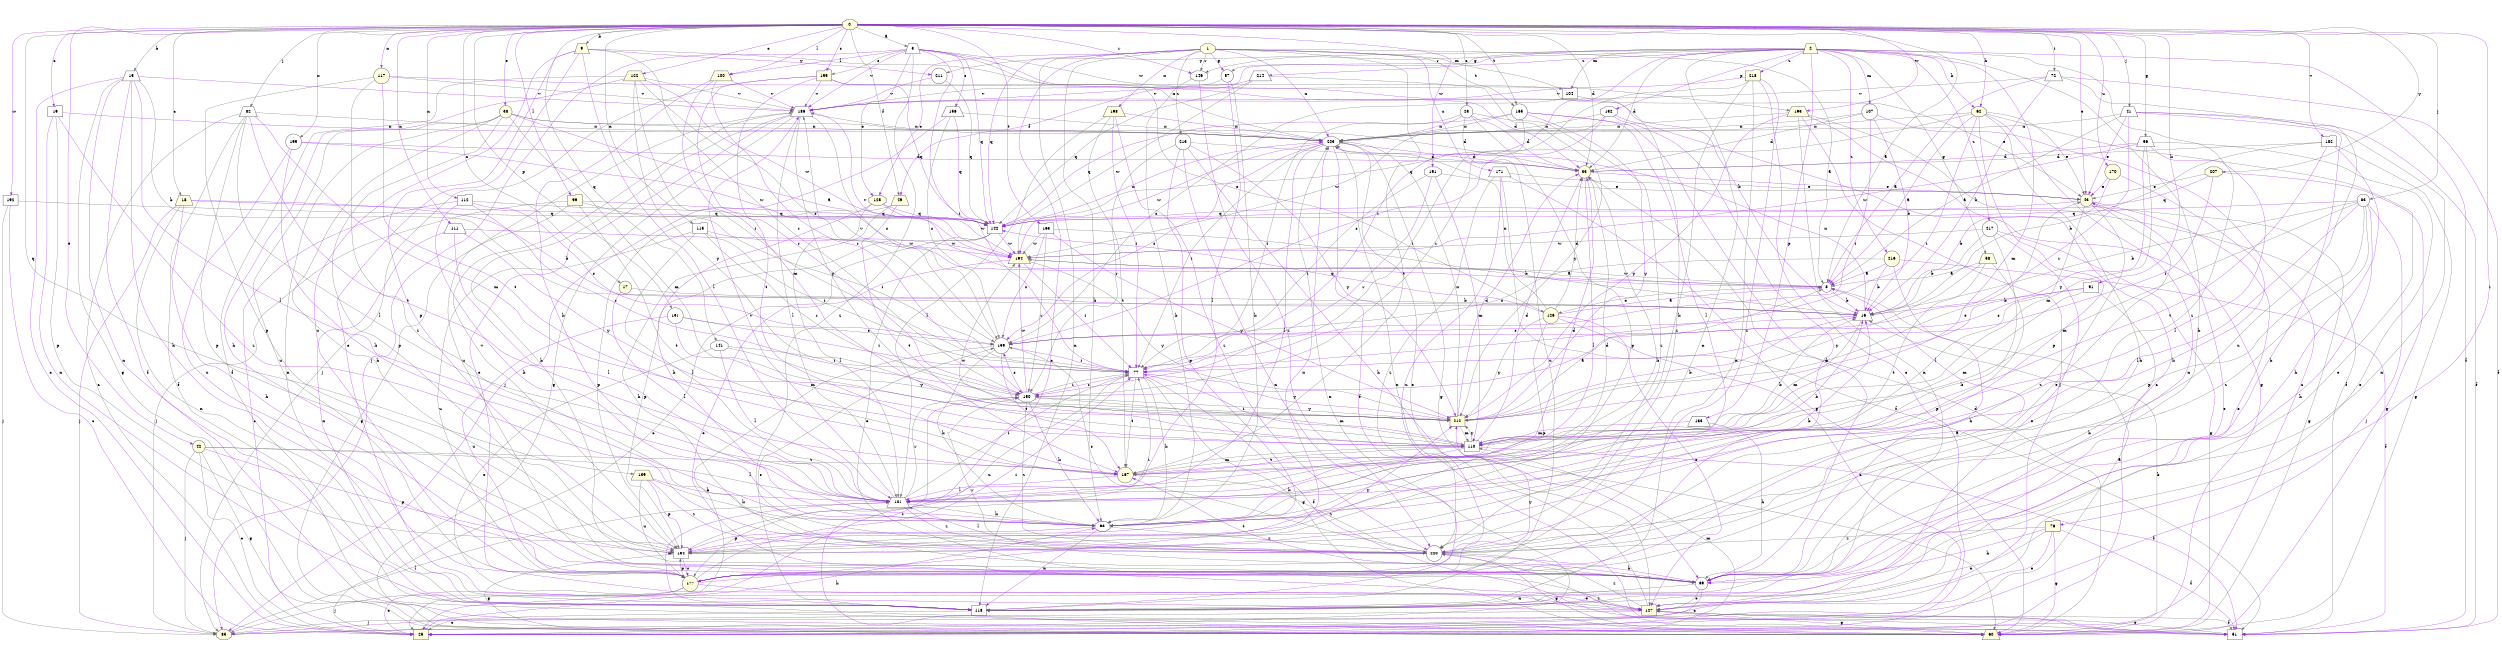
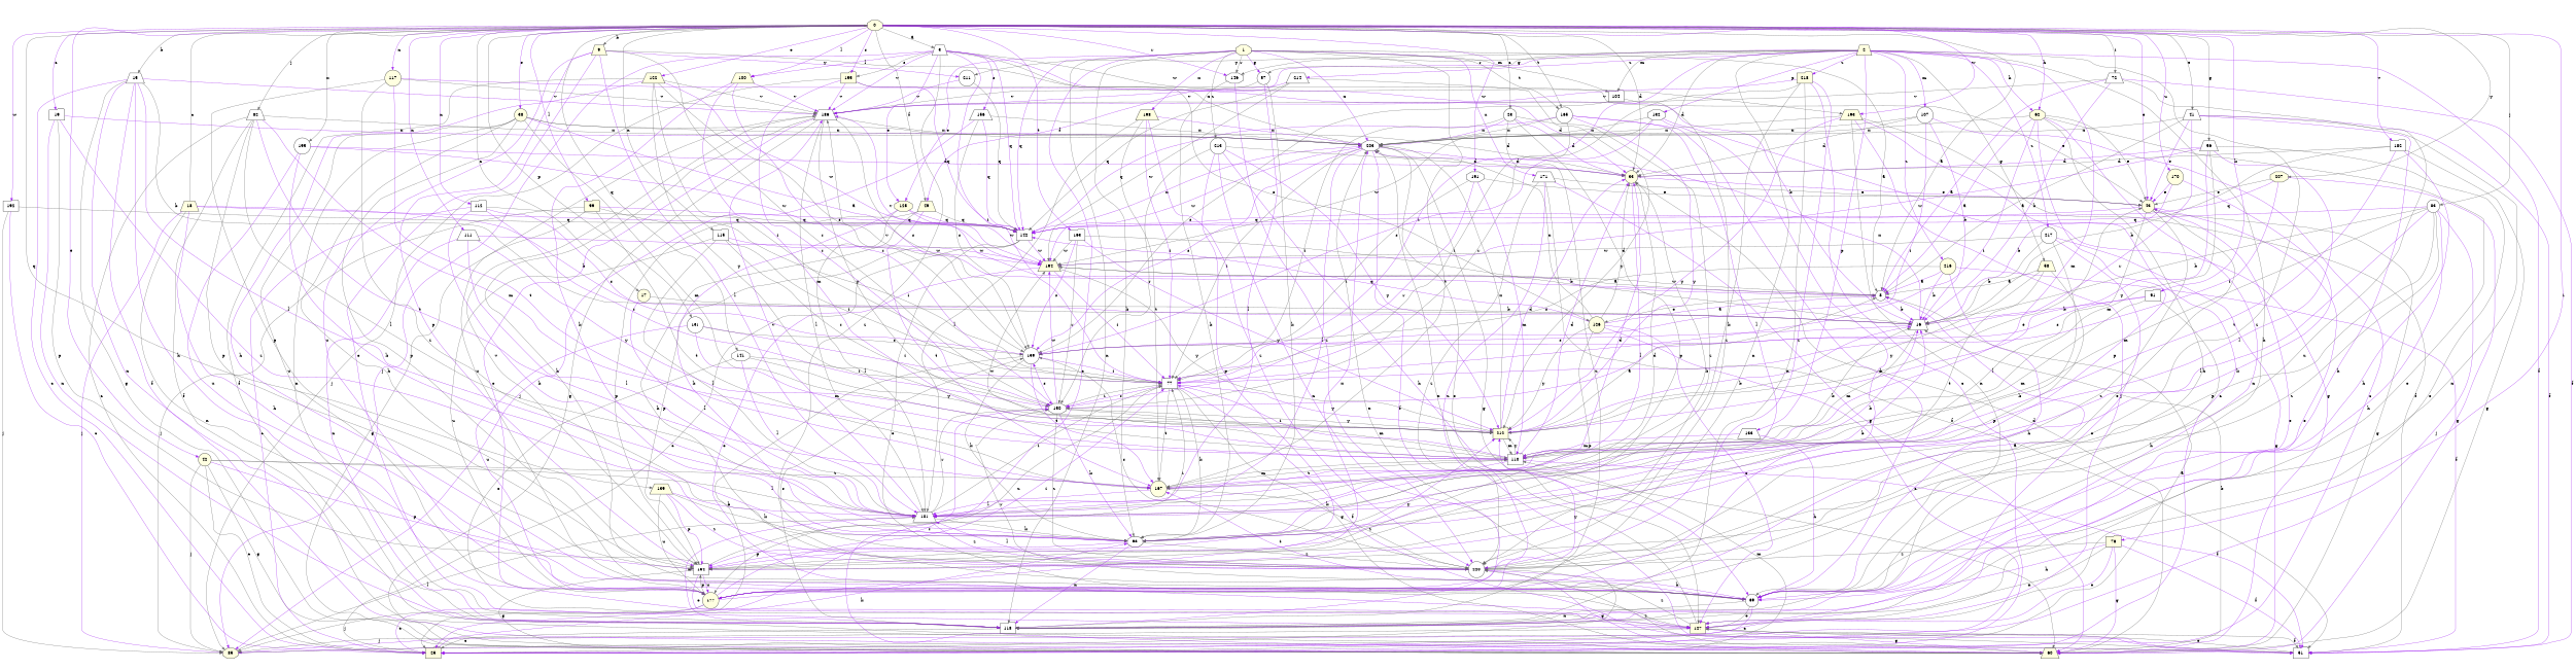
  strict digraph {
    node [fillcolor=white shape=trapezium style=filled]
    edge [color=purple]
    0 [fillcolor=lightyellow shape=octagon]
    3
    8 [shape=circle]
    9 [fillcolor=lightyellow]
    15
    17 [fillcolor=lightyellow shape=circle]
    18 [fillcolor=lightyellow]
    19 [shape=folder]
    23 [shape=circle]
    33 [fillcolor=lightyellow shape=circle]
    38 [fillcolor=lightyellow shape=circle]
    41
    42 [fillcolor=lightyellow shape=circle]
    43 [fillcolor=lightyellow shape=circle]
    49 [fillcolor=lightyellow]
    56
    62 [fillcolor=lightyellow shape=octagon]
    72
    76 [fillcolor=lightyellow shape=folder]
    82
    83 [shape=circle]
    91 [shape=folder]
    99 [fillcolor=lightyellow shape=folder]
    100 [fillcolor=lightyellow]
    111
    112 [shape=folder]
    115 [shape=folder]
    117 [fillcolor=lightyellow shape=circle]
    122 [fillcolor=lightyellow]
    131 [shape=circle]
    139 [fillcolor=lightyellow]
    141 [shape=octagon]
    146 [shape=octagon]
    155 [fillcolor=lightyellow shape=folder]
    163 [shape=folder]
    165 [shape=circle]
    170 [fillcolor=lightyellow shape=circle]
    182 [shape=folder]
    191 [shape=octagon]
    192 [shape=folder]
    193 [fillcolor=lightyellow]
    195 [shape=circle]
    207 [fillcolor=lightyellow shape=octagon]
    125 [fillcolor=lightyellow shape=octagon]
    142 [shape=folder]
    77 [shape=folder]
    220 [shape=circle]
    16
    85 [fillcolor=lightyellow shape=octagon]
    126 [fillcolor=lightyellow shape=circle]
    156
    186
    194 [fillcolor=lightyellow]
    203 [shape=octagon]
    211 [shape=circle]
    101
    127 [fillcolor=lightyellow shape=folder]
    134 [shape=folder]
    150 [shape=octagon]
    177 [fillcolor=lightyellow shape=circle]
    25 [fillcolor=lightyellow shape=folder]
    118 [shape=folder]
    51 [shape=folder]
    69 [shape=circle]
    60 [fillcolor=lightyellow]
    93 [shape=octagon]
    110 [shape=folder]
    167 [fillcolor=lightyellow shape=circle]
    212 [fillcolor=lightyellow shape=folder]
    159 [shape=circle]
    1 [fillcolor=lightyellow shape=octagon]
    57 [shape=circle]
    104 [shape=folder]
    171
    198 [fillcolor=lightyellow]
    213 [shape=circle]
    2 [fillcolor=lightyellow]
    58 [fillcolor=lightyellow]
    107 [shape=circle]
    132 [shape=octagon]
    133
    214
    216 [fillcolor=lightyellow shape=circle]
    217 [shape=circle]
    218 [fillcolor=lightyellow shape=folder]
    0 -> 3 [color=gray40 label=a]
    0 -> 8 [color=gray40 label=a]
    0 -> 9 [color=gray40 label=b]
    0 -> 15 [color=gray40 label=b]
    0 -> 17 [color=gray40 label=c]
-   0 -> 18 [color=gray40 label=c]
+   18 -> 0 [color=gray40 label=c]
    0 -> 19 [label=c]
    0 -> 23 [color=gray40 label=c]
    0 -> 33 [color=gray40 label=d]
    0 -> 38 [label=e]
-   0 -> 41 [color=gray40 label=j]
+   0 -> 41 [color=gray40 label=e]
    0 -> 42 [label=e]
    0 -> 43 [label=e]
    0 -> 49 [color=gray40 label=f]
    0 -> 56 [color=gray40 label=g]
    0 -> 62 [label=h]
    0 -> 72 [color=gray40 label=i]
    0 -> 76 [label=i]
    0 -> 82 [color=gray40 label=j]
    0 -> 83 [color=gray40 label=j]
    0 -> 91 [label=k]
    0 -> 99 [label=l]
    0 -> 100 [label=l]
    0 -> 111 [label=n]
    0 -> 112 [label=n]
    0 -> 115 [color=gray40 label=n]
    0 -> 117 [label=n]
    0 -> 122 [label=o]
    0 -> 131 [color=gray40 label=p]
    0 -> 139 [color=gray40 label=q]
    0 -> 141 [color=gray40 label=q]
    0 -> 146 [label=r]
    0 -> 155 [label=s]
    0 -> 163 [label=t]
    0 -> 165 [color=gray40 label=t]
    0 -> 170 [label=u]
    0 -> 182 [label=v]
    0 -> 191 [label=w]
    0 -> 192 [label=w]
    0 -> 193 [label=w]
    0 -> 195 [color=gray40 label=x]
    0 -> 207 [color=gray40 label=y]
    3 -> 100 [label=l]
    3 -> 155 [color=gray40 label=s]
    3 -> 193 [color=gray40 label=w]
    3 -> 125 [label=o]
    3 -> 142 [label=q]
    3 -> 77 [label=i]
    3 -> 220 [color=gray40 label=z]
    3 -> 16 [label=b]
    3 -> 85 [label=j]
    3 -> 126 [color=gray40 label=o]
    3 -> 156 [label=s]
    3 -> 186 [label=v]
    8 -> 16 [label=b]
    8 -> 126 [color=gray40 label=o]
    8 -> 186 [label=v]
    8 -> 194 [color=gray40 label=w]
    9 -> 203 [color=gray40 label=x]
    9 -> 211 [label=y]
    9 -> 101 [label=l]
    9 -> 127 [label=o]
    9 -> 134 [label=p]
    9 -> 150 [color=gray40 label=r]
    9 -> 177 [label=u]
    15 -> 16 [color=gray40 label=b]
    15 -> 186 [label=v]
    15 -> 101 [label=l]
    15 -> 25 [label=c]
    15 -> 118 [label=n]
    15 -> 51 [label=f]
    15 -> 69 [label=h]
    15 -> 60 [color=gray40 label=g]
    17 -> 16 [color=gray40 label=b]
    17 -> 101 [label=l]
    18 -> 142 [label=q]
    18 -> 16 [label=b]
    18 -> 85 [label=j]
    18 -> 118 [color=gray40 label=n]
    18 -> 69 [label=h]
    19 -> 220 [label=z]
    19 -> 203 [label=x]
    19 -> 134 [color=gray40 label=p]
    19 -> 118 [label=n]
    23 -> 33 [label=d]
    23 -> 77 [color=gray40 label=i]
    23 -> 220 [color=gray40 label=z]
    23 -> 203 [label=x]
    23 -> 134 [color=gray40 label=p]
    23 -> 177 [color=gray40 label=u]
    33 -> 43 [label=e]
    33 -> 101 [label=l]
    33 -> 93 [color=gray40 label=k]
    38 -> 8 [label=a]
    38 -> 33 [color=gray40 label=d]
    38 -> 203 [color=gray40 label=x]
    38 -> 134 [color=gray40 label=p]
    38 -> 177 [color=gray40 label=u]
    38 -> 118 [color=gray40 label=n]
    38 -> 69 [color=gray40 label=h]
    38 -> 110 [color=gray40 label=m]
    41 -> 8 [color=gray40 label=a]
    41 -> 43 [label=e]
    41 -> 203 [color=gray40 label=x]
    41 -> 150 [label=r]
    41 -> 118 [color=gray40 label=n]
    41 -> 51 [label=f]
    41 -> 69 [label=h]
    42 -> 85 [color=gray40 label=j]
    42 -> 101 [color=gray40 label=l]
    42 -> 134 [label=p]
    42 -> 25 [color=gray40 label=c]
    42 -> 60 [color=gray40 label=g]
    42 -> 167 [color=gray40 label=t]
    43 -> 142 [label=q]
    43 -> 220 [color=gray40 label=z]
    43 -> 101 [color=gray40 label=l]
    43 -> 127 [label=o]
    43 -> 60 [color=gray40 label=g]
-   62 -> 142 [color=gray40 label=q]
+   49 -> 142 [color=gray40 label=q]
    49 -> 134 [color=gray40 label=p]
    49 -> 69 [color=gray40 label=h]
    49 -> 167 [label=t]
    56 -> 33 [label=d]
    56 -> 194 [label=w]
    56 -> 101 [label=l]
    56 -> 127 [color=gray40 label=o]
    56 -> 110 [color=gray40 label=m]
    56 -> 212 [label=y]
    62 -> 8 [label=a]
    62 -> 43 [color=gray40 label=e]
    62 -> 77 [label=i]
    62 -> 203 [color=gray40 label=x]
    62 -> 127 [color=gray40 label=o]
    62 -> 134 [label=p]
    62 -> 118 [label=n]
    62 -> 69 [color=gray40 label=h]
    72 -> 8 [label=a]
    72 -> 16 [label=b]
    72 -> 186 [color=gray40 label=v]
    72 -> 177 [color=gray40 label=u]
    72 -> 51 [label=f]
    76 -> 220 [color=gray40 label=z]
    76 -> 127 [label=o]
    76 -> 118 [color=gray40 label=n]
    76 -> 51 [label=f]
    76 -> 69 [label=h]
    76 -> 60 [label=g]
    82 -> 203 [color=gray40 label=x]
    82 -> 101 [color=gray40 label=l]
    82 -> 134 [color=gray40 label=p]
    82 -> 25 [color=gray40 label=c]
    82 -> 51 [color=gray40 label=f]
    82 -> 110 [label=m]
    82 -> 167 [label=t]
    83 -> 142 [label=q]
    83 -> 220 [color=gray40 label=z]
    83 -> 16 [color=gray40 label=b]
    83 -> 85 [label=j]
    83 -> 101 [label=l]
    83 -> 134 [color=gray40 label=p]
    83 -> 69 [label=h]
    83 -> 110 [color=gray40 label=m]
    91 -> 16 [label=b]
    91 -> 69 [color=gray40 label=h]
    91 -> 110 [color=gray40 label=m]
    91 -> 159 [label=s]
    99 -> 142 [label=q]
    99 -> 77 [color=gray40 label=i]
    99 -> 85 [color=gray40 label=j]
    99 -> 60 [color=gray40 label=g]
    99 -> 167 [color=gray40 label=t]
    100 -> 186 [label=v]
    100 -> 150 [label=r]
    100 -> 93 [label=k]
    100 -> 110 [label=m]
    111 -> 194 [label=w]
    111 -> 101 [label=l]
    111 -> 118 [label=n]
    111 -> 212 [label=y]
    112 -> 142 [color=gray40 label=q]
    112 -> 150 [label=r]
    112 -> 25 [label=c]
    112 -> 93 [label=k]
    112 -> 159 [label=s]
    115 -> 77 [color=gray40 label=i]
    115 -> 194 [label=w]
    115 -> 101 [color=gray40 label=l]
    115 -> 150 [color=gray40 label=r]
    115 -> 177 [color=gray40 label=u]
    117 -> 33 [label=d]
    117 -> 220 [color=gray40 label=z]
    117 -> 186 [color=gray40 label=v]
    117 -> 134 [color=gray40 label=p]
    117 -> 167 [label=t]
    122 -> 77 [color=gray40 label=i]
    122 -> 186 [color=gray40 label=v]
    122 -> 194 [label=w]
    122 -> 51 [color=gray40 label=f]
    122 -> 69 [label=h]
    122 -> 212 [color=gray40 label=y]
    122 -> 159 [color=gray40 label=s]
    131 -> 77 [label=i]
    131 -> 177 [label=u]
    131 -> 110 [label=m]
    131 -> 159 [color=gray40 label=s]
    139 -> 220 [label=z]
    139 -> 101 [label=l]
    139 -> 134 [label=p]
    139 -> 177 [color=gray40 label=u]
    139 -> 93 [color=gray40 label=k]
    141 -> 77 [color=gray40 label=i]
    141 -> 101 [label=l]
    141 -> 127 [color=gray40 label=o]
    141 -> 212 [color=gray40 label=y]
    146 -> 220 [label=z]
    146 -> 93 [color=gray40 label=k]
    155 -> 43 [color=gray40 label=e]
    155 -> 142 [label=q]
    155 -> 85 [color=gray40 label=j]
    155 -> 186 [label=v]
    155 -> 150 [label=r]
-   155 -> 167 [label=t]
    163 -> 16 [color=gray40 label=b]
    163 -> 194 [color=gray40 label=w]
    163 -> 150 [color=gray40 label=r]
    163 -> 212 [label=y]
    163 -> 159 [label=s]
    165 -> 142 [label=q]
    165 -> 77 [color=gray40 label=i]
    165 -> 203 [color=gray40 label=x]
    165 -> 101 [label=l]
    165 -> 69 [label=h]
    165 -> 212 [label=y]
    170 -> 43 [label=e]
    170 -> 16 [label=b]
    170 -> 93 [label=k]
    182 -> 33 [color=gray40 label=d]
    182 -> 16 [color=gray40 label=b]
    182 -> 69 [label=h]
    182 -> 60 [color=gray40 label=g]
    182 -> 167 [label=t]
    191 -> 43 [color=gray40 label=e]
    191 -> 77 [color=gray40 label=i]
    191 -> 150 [label=r]
    191 -> 110 [label=m]
    192 -> 142 [color=gray40 label=q]
    192 -> 85 [color=gray40 label=j]
    192 -> 25 [label=c]
    193 -> 85 [label=j]
    193 -> 203 [color=gray40 label=x]
    193 -> 25 [label=c]
    193 -> 118 [color=gray40 label=n]
    193 -> 51 [color=gray40 label=f]
    193 -> 212 [label=y]
    195 -> 33 [label=d]
    195 -> 194 [label=w]
    195 -> 177 [label=u]
    195 -> 93 [label=k]
    207 -> 43 [color=gray40 label=e]
    207 -> 142 [label=q]
    207 -> 77 [label=i]
    207 -> 60 [label=g]
    125 -> 142 [label=q]
    125 -> 194 [label=w]
    125 -> 101 [color=gray40 label=l]
    125 -> 93 [label=k]
    142 -> 194 [label=w]
    142 -> 203 [label=x]
    142 -> 127 [color=gray40 label=o]
    142 -> 134 [color=gray40 label=p]
    142 -> 25 [color=gray40 label=c]
    77 -> 150 [label=r]
    77 -> 177 [color=gray40 label=u]
    77 -> 51 [label=f]
    77 -> 60 [color=gray40 label=g]
    77 -> 93 [color=gray40 label=k]
    77 -> 167 [color=gray40 label=t]
    77 -> 212 [label=y]
    220 -> 43 [color=gray40 label=e]
    220 -> 101 [label=l]
    220 -> 69 [label=h]
    220 -> 60 [label=g]
    220 -> 159 [color=gray40 label=s]
    16 -> 203 [label=x]
    16 -> 110 [color=gray40 label=m]
    16 -> 159 [label=s]
    85 -> 8 [color=gray40 label=a]
    85 -> 101 [color=gray40 label=l]
    126 -> 8 [label=a]
    126 -> 33 [color=gray40 label=d]
    126 -> 142 [label=q]
    126 -> 203 [color=gray40 label=x]
    126 -> 127 [label=o]
    126 -> 134 [color=gray40 label=p]
    126 -> 25 [label=c]
    126 -> 212 [color=gray40 label=y]
    156 -> 142 [label=q]
    156 -> 85 [label=j]
    156 -> 203 [color=gray40 label=x]
    156 -> 159 [color=gray40 label=s]
    186 -> 203 [color=gray40 label=x]
    186 -> 101 [color=gray40 label=l]
    186 -> 127 [label=o]
    186 -> 177 [color=gray40 label=u]
    186 -> 69 [color=gray40 label=h]
    186 -> 60 [color=gray40 label=g]
    186 -> 212 [color=gray40 label=y]
    186 -> 159 [color=gray40 label=s]
    194 -> 8 [color=gray40 label=a]
    194 -> 77 [label=i]
    194 -> 127 [label=o]
    194 -> 212 [color=gray40 label=y]
    203 -> 33 [label=d]
    203 -> 77 [color=gray40 label=i]
    203 -> 194 [label=w]
    203 -> 101 [label=l]
    203 -> 127 [color=gray40 label=o]
    203 -> 51 [label=f]
    203 -> 60 [color=gray40 label=g]
    203 -> 159 [label=s]
    211 -> 142 [color=gray40 label=q]
    211 -> 186 [label=v]
    101 -> 33 [color=gray40 label=d]
    101 -> 77 [color=gray40 label=i]
    101 -> 220 [label=z]
    101 -> 186 [label=v]
    101 -> 150 [color=gray40 label=r]
    101 -> 118 [label=n]
    101 -> 93 [color=gray40 label=k]
    127 -> 220 [color=gray40 label=z]
    127 -> 85 [color=gray40 label=j]
    127 -> 203 [color=gray40 label=x]
    127 -> 51 [color=gray40 label=f]
    127 -> 60 [label=g]
    134 -> 77 [color=gray40 label=i]
    134 -> 186 [color=gray40 label=v]
-   177 -> 127 [label=o]
+   134 -> 127 [label=o]
    134 -> 177 [label=u]
    134 -> 60 [color=gray40 label=g]
    134 -> 212 [label=y]
    150 -> 77 [color=gray40 label=i]
    150 -> 220 [color=gray40 label=z]
    150 -> 194 [label=w]
    150 -> 93 [label=k]
    150 -> 110 [color=gray40 label=m]
    150 -> 212 [color=gray40 label=y]
    150 -> 159 [label=s]
    177 -> 8 [label=a]
    177 -> 77 [label=i]
    177 -> 85 [color=gray40 label=j]
    177 -> 203 [label=x]
    177 -> 134 [color=gray40 label=p]
    177 -> 25 [label=c]
    177 -> 212 [label=y]
    25 -> 203 [color=gray40 label=x]
    25 -> 93 [label=k]
    25 -> 110 [color=gray40 label=m]
    118 -> 43 [label=e]
    118 -> 25 [color=gray40 label=c]
    118 -> 159 [color=gray40 label=s]
    51 -> 127 [color=gray40 label=o]
    69 -> 127 [color=gray40 label=o]
    69 -> 150 [color=gray40 label=r]
    69 -> 25 [label=c]
    69 -> 118 [color=gray40 label=n]
    69 -> 167 [label=t]
    60 -> 33 [color=gray40 label=d]
    60 -> 220 [color=gray40 label=z]
    60 -> 16 [color=gray40 label=b]
    60 -> 150 [label=r]
    93 -> 220 [color=gray40 label=z]
    93 -> 16 [label=b]
    93 -> 134 [label=p]
    93 -> 118 [label=n]
    110 -> 33 [label=d]
    110 -> 77 [label=i]
    110 -> 16 [color=gray40 label=b]
    110 -> 194 [color=gray40 label=w]
    110 -> 51 [label=f]
    110 -> 93 [label=k]
    110 -> 167 [color=gray40 label=t]
    110 -> 212 [color=gray40 label=y]
    167 -> 33 [label=d]
    167 -> 220 [color=gray40 label=z]
    167 -> 16 [label=b]
    167 -> 101 [label=l]
    167 -> 110 [color=gray40 label=m]
    212 -> 8 [color=gray40 label=a]
    212 -> 33 [label=d]
    212 -> 43 [color=gray40 label=e]
    212 -> 16 [label=b]
    212 -> 203 [color=gray40 label=x]
    212 -> 110 [color=gray40 label=m]
    159 -> 77 [label=i]
    159 -> 186 [color=gray40 label=v]
    159 -> 25 [color=gray40 label=c]
    159 -> 93 [color=gray40 label=k]
    159 -> 167 [label=t]
    1 -> 8 [color=gray40 label=a]
    1 -> 146 [color=gray40 label=r]
    1 -> 165 [color=gray40 label=t]
    1 -> 125 [label=o]
    1 -> 142 [label=q]
    1 -> 203 [label=x]
    1 -> 25 [label=c]
    1 -> 118 [color=gray40 label=n]
    1 -> 93 [color=gray40 label=k]
    1 -> 167 [color=gray40 label=t]
    1 -> 57 [label=g]
    1 -> 104 [color=gray40 label=m]
    1 -> 171 [label=u]
    1 -> 198 [label=x]
    1 -> 213 [color=gray40 label=z]
    57 -> 186 [color=gray40 label=v]
    57 -> 101 [label=l]
    57 -> 93 [color=gray40 label=k]
    104 -> 220 [color=gray40 label=z]
    104 -> 159 [color=gray40 label=s]
    171 -> 43 [color=gray40 label=e]
    171 -> 220 [color=gray40 label=z]
    171 -> 177 [label=u]
    171 -> 51 [color=gray40 label=f]
    171 -> 60 [label=g]
    198 -> 77 [label=i]
    198 -> 220 [label=z]
    198 -> 203 [label=x]
    198 -> 101 [color=gray40 label=l]
    198 -> 167 [color=gray40 label=t]
    213 -> 33 [color=gray40 label=d]
    213 -> 134 [label=p]
    213 -> 150 [color=gray40 label=r]
    213 -> 118 [label=n]
    213 -> 69 [label=h]
    213 -> 212 [label=y]
    2 -> 33 [color=gray40 label=d]
    2 -> 49 [label=f]
    2 -> 62 [label=h]
    2 -> 146 [color=gray40 label=r]
    2 -> 77 [label=i]
    2 -> 220 [color=gray40 label=z]
    2 -> 211 [color=gray40 label=y]
    2 -> 118 [color=gray40 label=n]
    2 -> 51 [label=f]
    2 -> 69 [color=gray40 label=h]
    2 -> 110 [label=m]
    2 -> 57 [color=gray40 label=g]
    2 -> 104 [color=gray40 label=m]
    2 -> 58 [color=gray40 label=g]
    2 -> 107 [label=m]
    2 -> 132 [label=p]
    2 -> 133 [label=p]
    2 -> 214 [label=z]
    2 -> 216 [label=z]
    2 -> 217 [label=z]
    2 -> 218 [label=z]
    58 -> 8 [color=gray40 label=a]
    58 -> 134 [color=gray40 label=p]
    58 -> 167 [color=gray40 label=t]
    58 -> 212 [color=gray40 label=y]
    107 -> 33 [color=gray40 label=d]
    107 -> 77 [label=i]
    107 -> 16 [label=b]
    107 -> 203 [color=gray40 label=x]
    107 -> 25 [label=c]
    132 -> 194 [color=gray40 label=w]
    132 -> 203 [color=gray40 label=x]
    132 -> 177 [label=u]
    132 -> 60 [label=g]
    132 -> 159 [label=s]
    133 -> 69 [label=h]
    133 -> 110 [label=m]
    214 -> 142 [color=gray40 label=q]
    214 -> 186 [label=v]
    214 -> 194 [color=gray40 label=w]
    214 -> 212 [color=gray40 label=y]
    216 -> 8 [label=a]
    216 -> 16 [label=b]
    216 -> 51 [label=f]
    216 -> 69 [label=h]
    216 -> 159 [color=gray40 label=s]
    217 -> 16 [color=gray40 label=b]
    217 -> 194 [color=gray40 label=w]
    217 -> 127 [label=o]
    217 -> 60 [label=g]
    217 -> 93 [color=gray40 label=k]
    218 -> 220 [label=z]
    218 -> 186 [label=v]
    218 -> 150 [color=gray40 label=r]
    218 -> 25 [label=c]
    218 -> 118 [color=gray40 label=n]
    218 -> 93 [color=gray40 label=k]
  }
